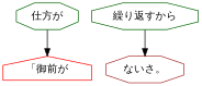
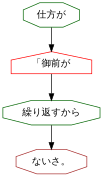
  digraph {
    node [color=darkgreen shape=octagon]
    n1 [color=red label="「御前が" shape=house]
    n2 [label="繰り返すから"]
    n3 [color=brown label="ないさ。"]
    n4 [label="仕方が"]
+   n1 -> n2
    n2 -> n3
    n4 -> n1
  }
